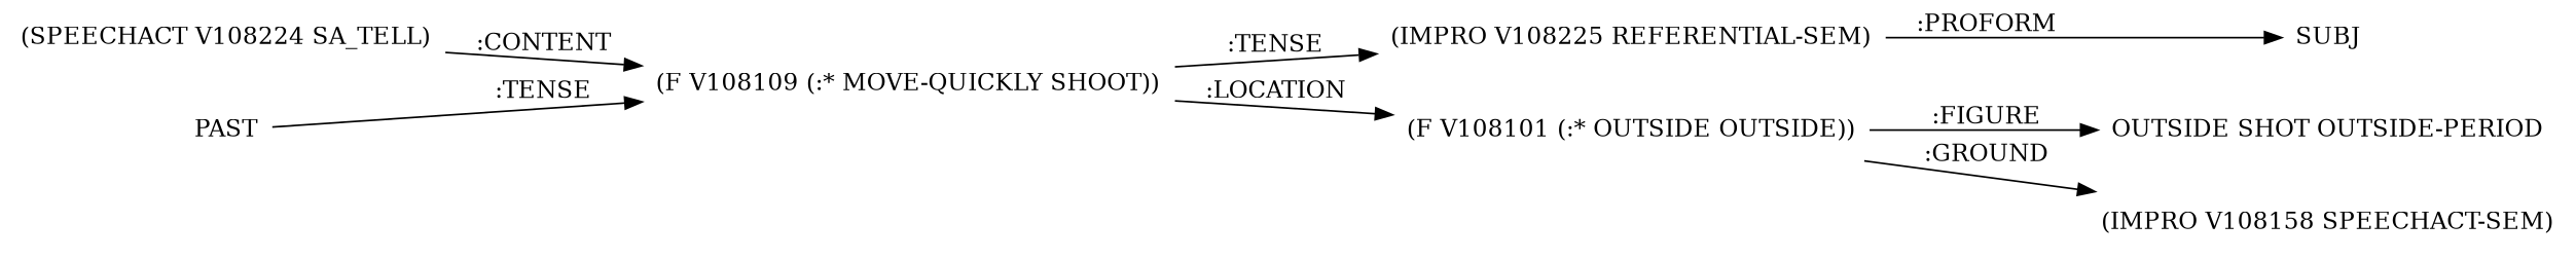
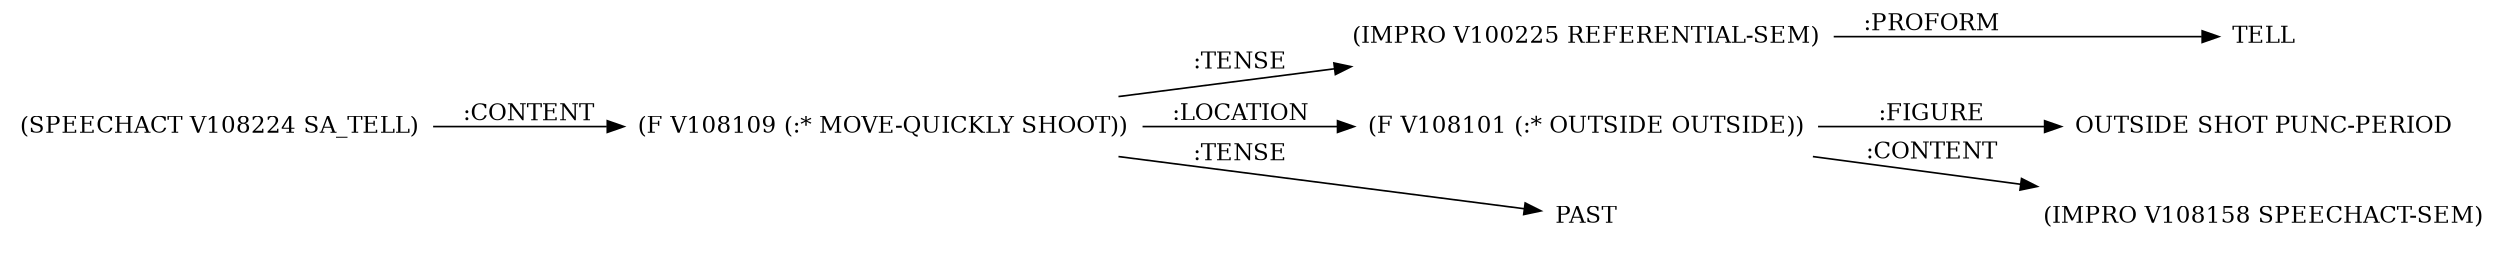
  digraph {
    rankdir=LR
    node [shape=none]
    n1 [label="(SPEECHACT V108224 SA_TELL)"]
    n2 [label="(F V108109 (:* MOVE-QUICKLY SHOOT))"]
-   n3 [label="(IMPRO V108225 REFERENTIAL-SEM)"]
+   n3 [label="(IMPRO V100225 REFERENTIAL-SEM)"]
    n4 [label="(F V108101 (:* OUTSIDE OUTSIDE))"]
    n5 [label=PAST]
-   n6 [label=SUBJ]
-   "OUTSIDE SHOT PUNC-PERIOD" [label="OUTSIDE SHOT OUTSIDE-PERIOD"]
+   n6 [label=TELL]
+   "OUTSIDE SHOT PUNC-PERIOD"
    n8 [label="(IMPRO V108158 SPEECHACT-SEM)"]
    n1 -> n2 [label=":CONTENT"]
    n2 -> n3 [label=":TENSE"]
    n2 -> n4 [label=":LOCATION"]
-   n5 -> n2 [label=":TENSE"]
+   n2 -> n5 [label=":TENSE"]
    n3 -> n6 [label=":PROFORM"]
    n4 -> "OUTSIDE SHOT PUNC-PERIOD" [label=":FIGURE"]
-   n4 -> n8 [label=":GROUND"]
+   n4 -> n8 [label=":CONTENT"]
  }
